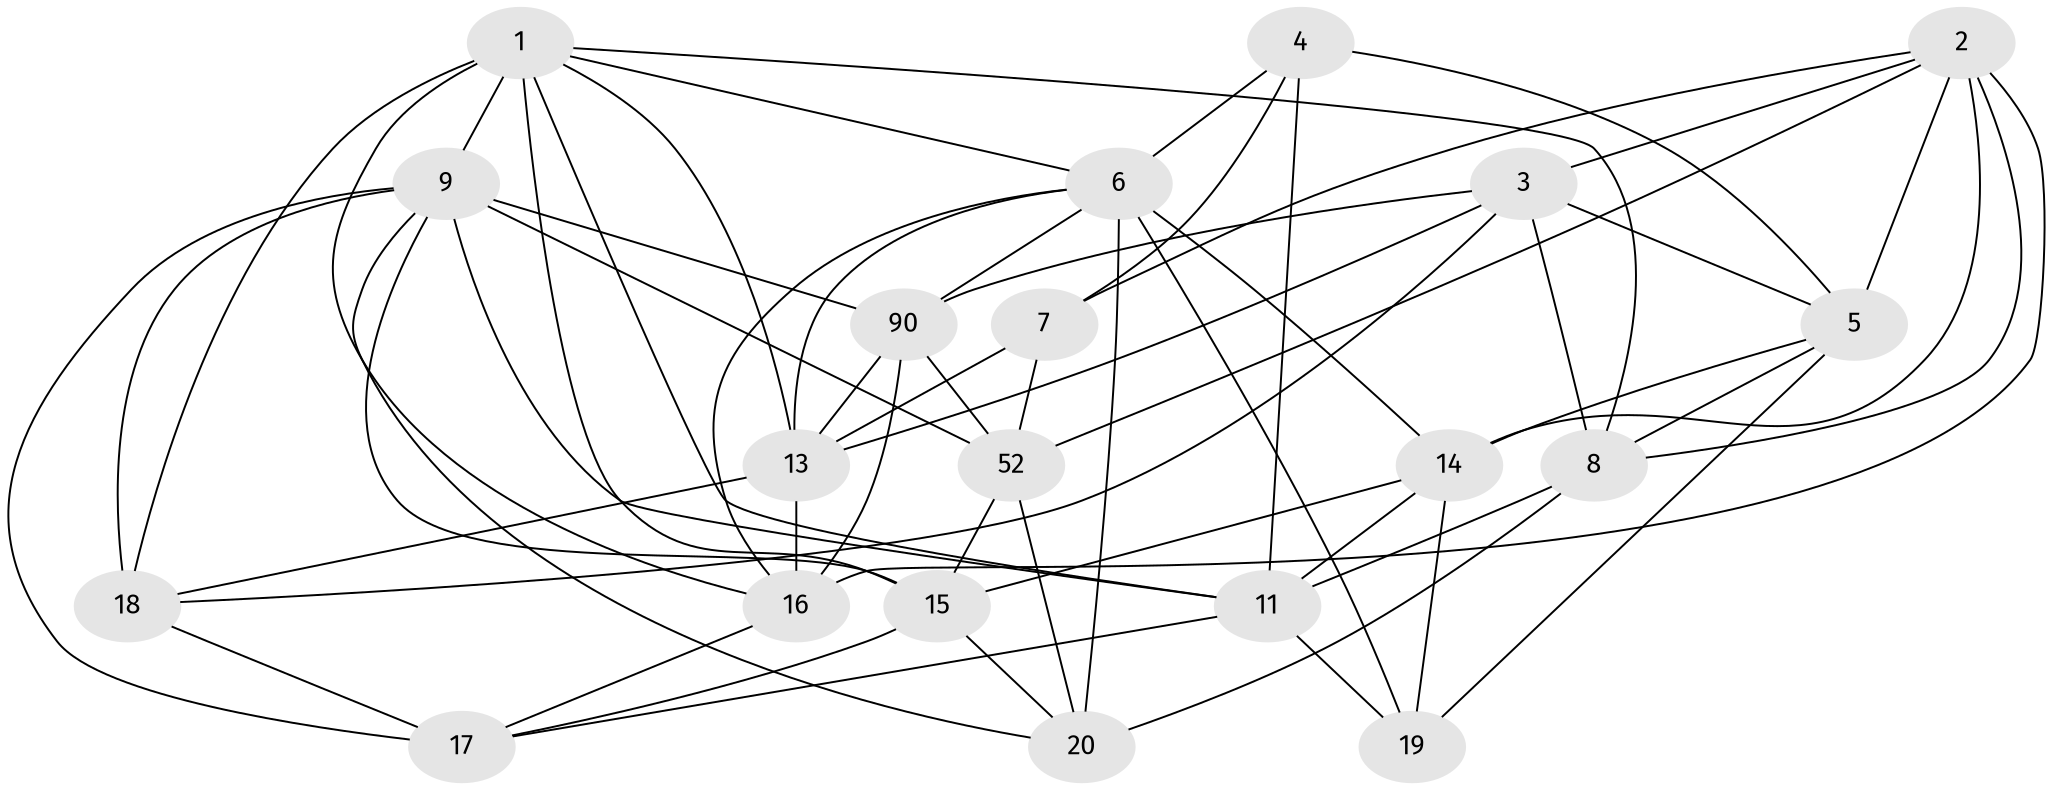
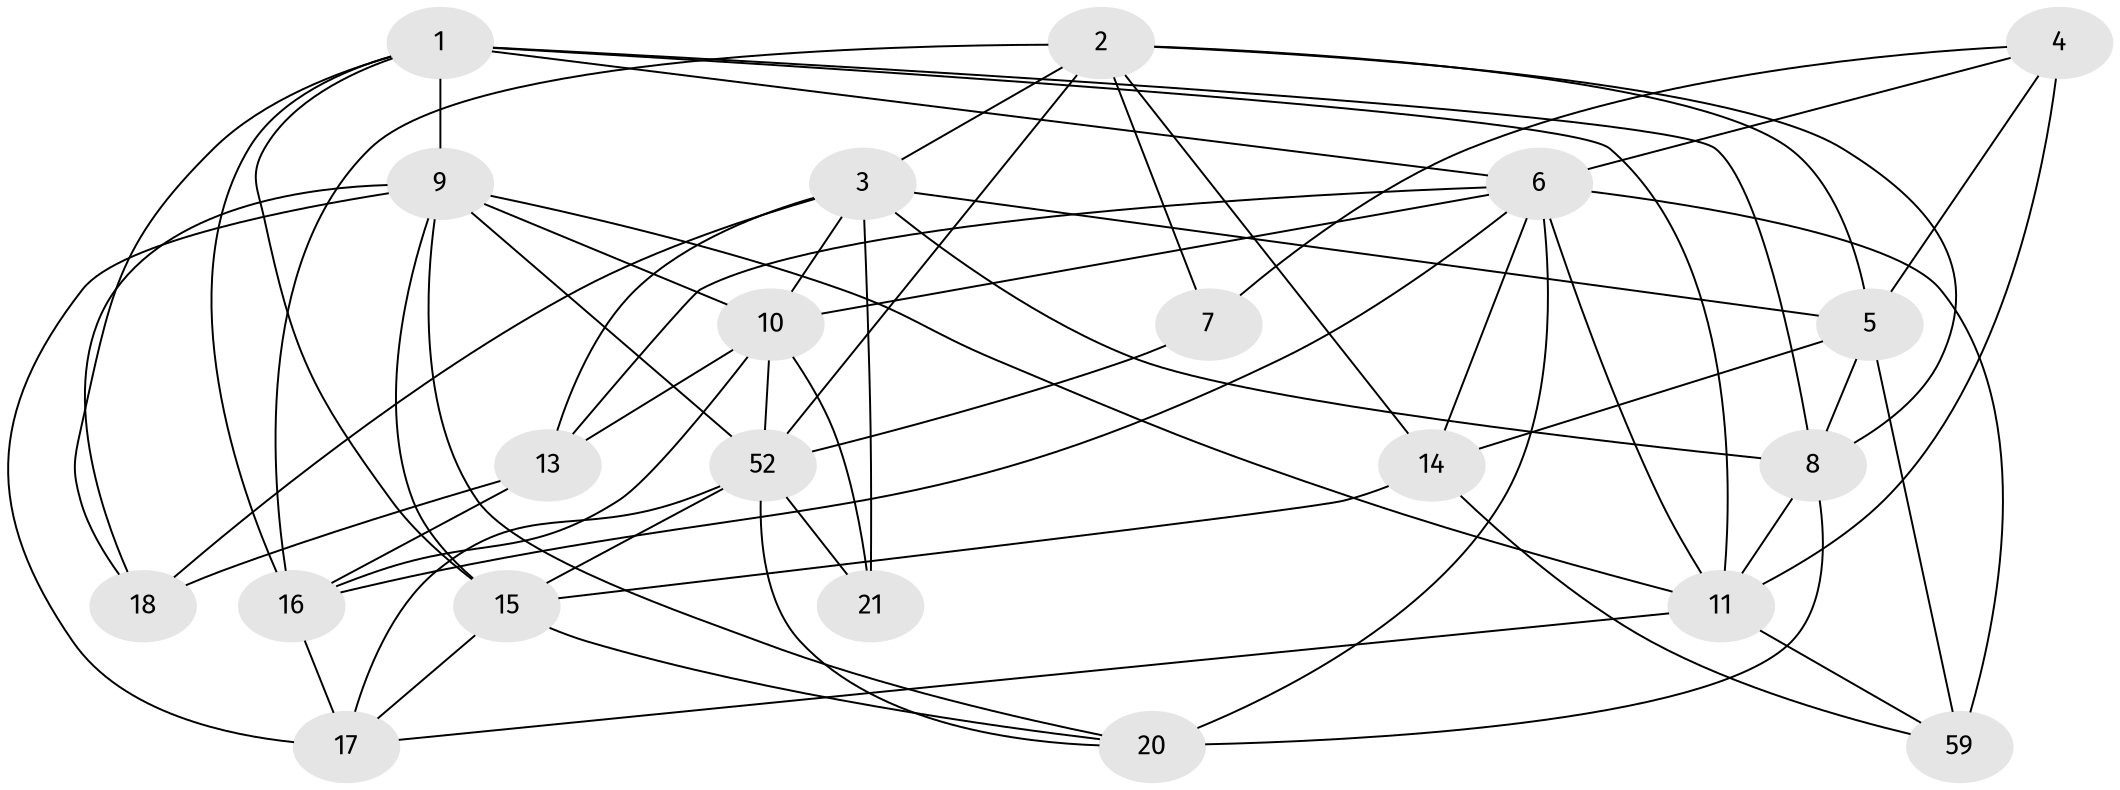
  graph {
    fontname="Fira Sans"
    node [color=gray90 fontname="Fira Sans" style=filled]
    edge [fontname="Fira Sans" weight=1.0]
    1
    6
    8
    9
    11
    13
    15
    16
    18
    14
-   10 [label=90]
-   19
+   10
+   19 [label=59]
    20
    n14 [label=52]
    17
    2
    3
    5
    7
+   21
    4
    1 -- 6
    1 -- 8
    1 -- 9 [weight=3.0]
    1 -- 11
-   1 -- 13
    1 -- 15
    1 -- 16
    1 -- 18
-   14 -- 11
+   6 -- 11
    6 -- 13
    6 -- 16
    6 -- 14 [weight=2.0]
    6 -- 10
    6 -- 19
    6 -- 20
    8 -- 11 [weight=2.0]
    8 -- 20 [weight=2.0]
    9 -- 11
    9 -- 15
    9 -- 18
    9 -- 10
    9 -- 20
    9 -- n14 [weight=2.0]
    9 -- 17 [weight=2.0]
    11 -- 19
    11 -- 17
    13 -- 16
    13 -- 18 [weight=2.0]
    15 -- 20
    15 -- 17
    16 -- 17
    14 -- 15
    14 -- 19
    10 -- 13
    10 -- 16
    10 -- n14
+   10 -- 21 [weight=2.0]
    n14 -- 15
    n14 -- 20
-   18 -- 17
+   n14 -- 17
+   n14 -- 21
    2 -- 8
    2 -- 16 [weight=3.0]
    2 -- 14
    2 -- n14
    2 -- 3
    2 -- 5
    2 -- 7
    3 -- 8
    3 -- 13 [weight=2.0]
    3 -- 18
    3 -- 10 [weight=3.0]
    3 -- 5 [weight=3.0]
+   3 -- 21
    5 -- 8
    5 -- 14
    5 -- 19
-   7 -- 13 [weight=2.0]
    7 -- n14 [weight=2.0]
    4 -- 6
    4 -- 11 [weight=3.0]
    4 -- 5
    4 -- 7
  }
